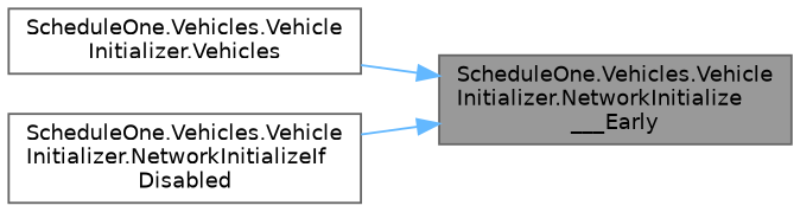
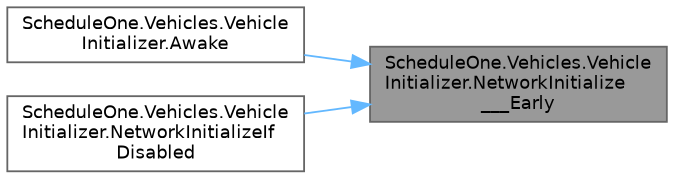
  digraph {
    rankdir=RL
    node [color=grey40 fillcolor=white fontname=Helvetica fontsize=10 shape=box style=filled]
    edge [color=steelblue1 dir=back fontname=Helvetica fontsize=10 labelfontname=Helvetica labelfontsize=10 style=solid]
    n1 [color=gray40 fillcolor=grey60 fontcolor=black height=0.2 label="ScheduleOne.Vehicles.Vehicle\lInitializer.NetworkInitialize\l___Early" width=0.4]
-   n2 [height=0.2 label="ScheduleOne.Vehicles.Vehicle\lInitializer.Vehicles" width=0.4]
+   n2 [height=0.2 label="ScheduleOne.Vehicles.Vehicle\lInitializer.Awake" width=0.4]
    n3 [height=0.2 label="ScheduleOne.Vehicles.Vehicle\lInitializer.NetworkInitializeIf\lDisabled" width=0.4]
    n1 -> n2
    n1 -> n3
  }
